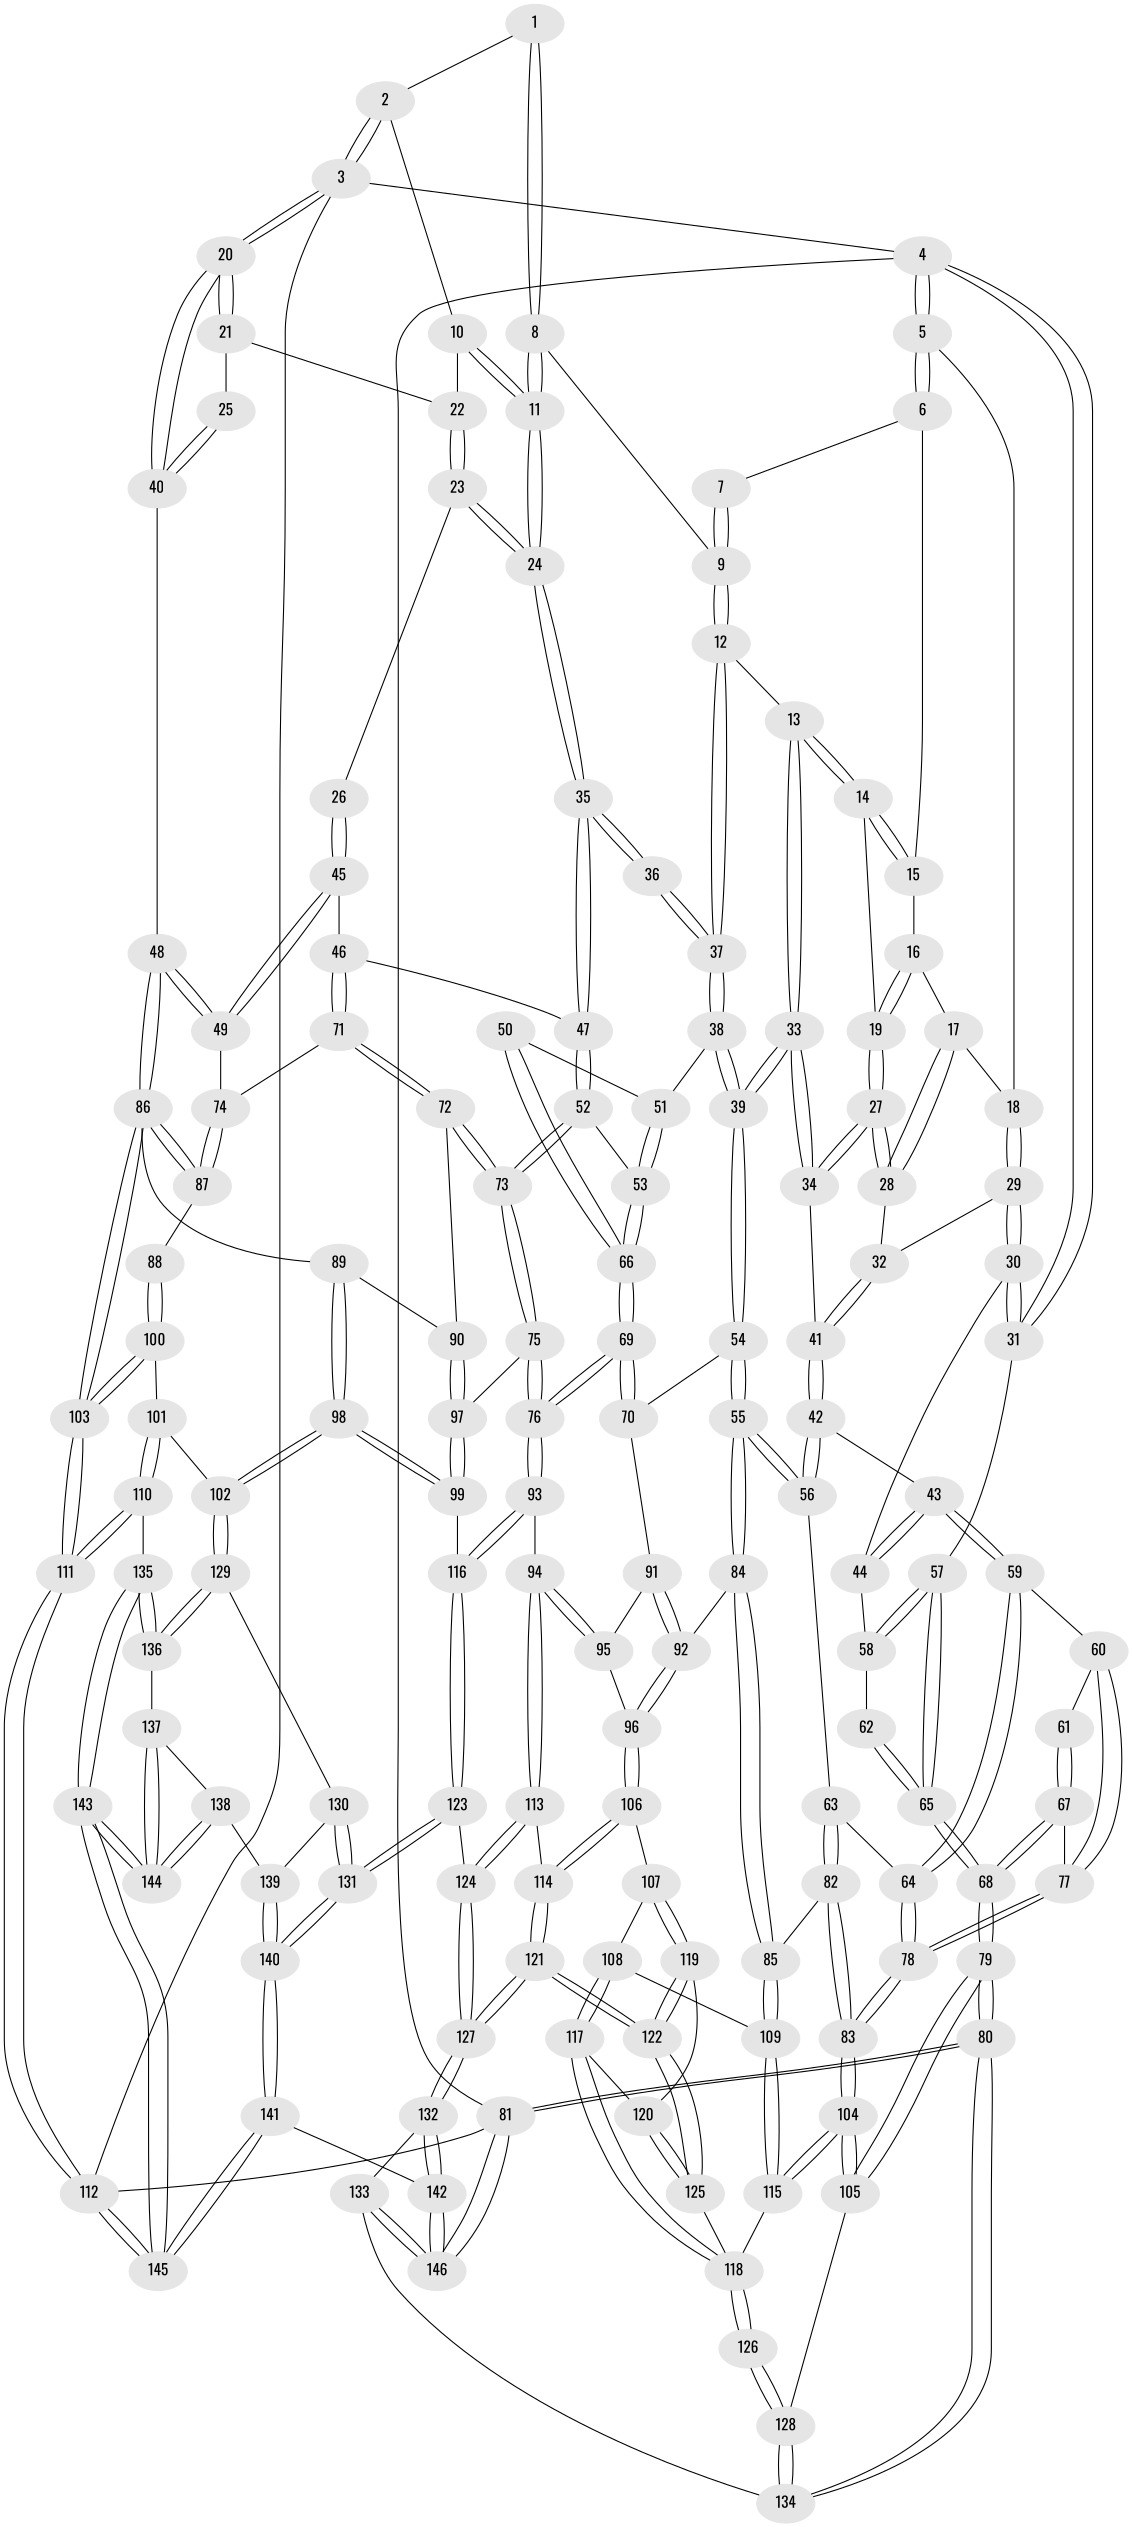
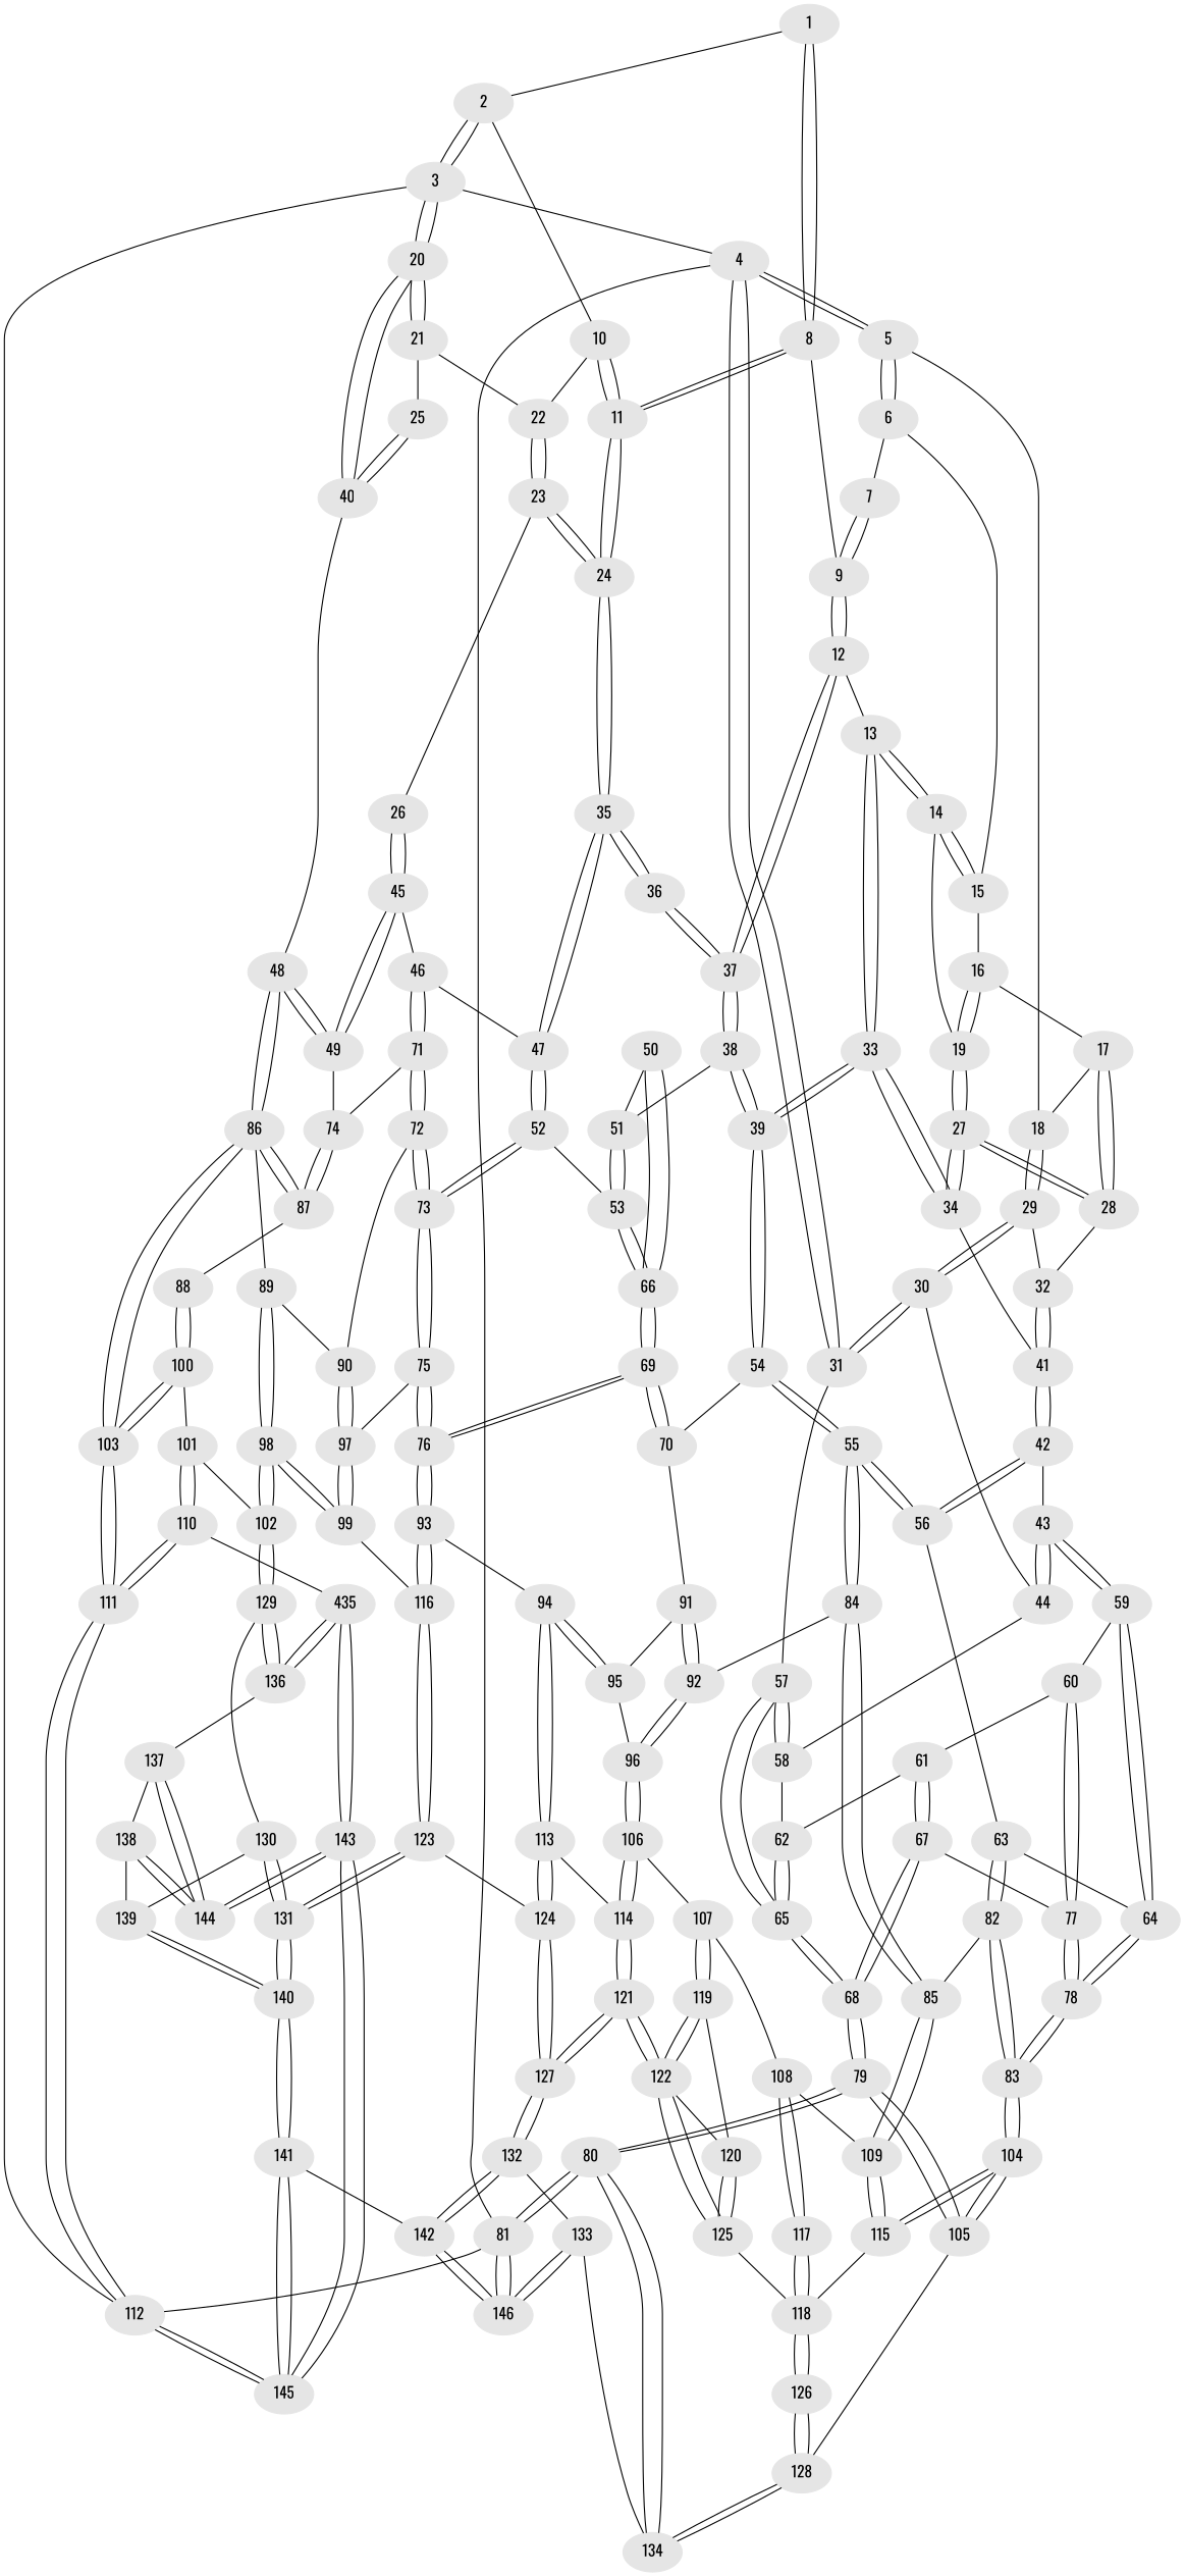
  graph {
    fontname=Oswald
    node [color=gray90 fontname=Oswald style=filled]
    edge [fontname=Oswald]
    1
    2
    8
    3
    10
    9
    11
    4
    20
    112
    22
    5
    31
    81
    21
    40
    145
    6
    18
    57
    146
    7
    15
    29
    16
    12
    24
    13
    37
    23
    35
    14
    33
    38
    19
    34
    39
    27
    17
    28
    32
    30
    25
    48
    26
    45
    36
    47
    46
    49
    41
    44
    58
    65
    42
    54
    52
    51
    50
    66
    55
    70
    86
    43
    56
    59
    63
    60
    64
    62
    71
    74
    72
    53
    73
    87
    103
    89
    69
    75
    84
    91
    85
    92
    82
    68
    61
    77
    78
    67
    83
    79
    76
    80
    105
    93
    95
    90
    97
    88
    99
    94
    116
    104
    134
    128
    109
    115
    96
    111
    100
    98
    101
    102
    106
    113
    123
    114
    124
    107
    129
    110
-   135
+   135 [label=435]
    130
    136
    118
    108
    119
    121
    117
    120
    122
    143
    127
    126
    131
    125
    132
    140
    133
    142
    139
    137
    141
    144
    138
    1 -- 2
    1 -- 8
    1 -- 8
    2 -- 3
    2 -- 3
    2 -- 10
    8 -- 9
    8 -- 11
    8 -- 11
    3 -- 4
    3 -- 20
    3 -- 20
    3 -- 112
    10 -- 11
    10 -- 11
    10 -- 22
    9 -- 12
    9 -- 12
    11 -- 24
    11 -- 24
    4 -- 5
    4 -- 5
    4 -- 31
    4 -- 31
    4 -- 81
    20 -- 21
    20 -- 21
    20 -- 40
    20 -- 40
    112 -- 145
    112 -- 145
    22 -- 23
    22 -- 23
    5 -- 6
    5 -- 6
    5 -- 18
    31 -- 57
    81 -- 112
    81 -- 146
    81 -- 146
    21 -- 22
    21 -- 25
    40 -- 48
    6 -- 7
    6 -- 15
    18 -- 29
    18 -- 29
    57 -- 58
    57 -- 58
    57 -- 65
    57 -- 65
    7 -- 9
    7 -- 9
    15 -- 16
    29 -- 32
    29 -- 30
    29 -- 30
    16 -- 19
    16 -- 19
    16 -- 17
    12 -- 13
    12 -- 37
    12 -- 37
    24 -- 35
    24 -- 35
    13 -- 14
    13 -- 14
    13 -- 33
    13 -- 33
    37 -- 38
    37 -- 38
    23 -- 24
    23 -- 24
    23 -- 26
    35 -- 36
    35 -- 36
    35 -- 47
    35 -- 47
    14 -- 15
    14 -- 15
    14 -- 19
    33 -- 34
    33 -- 34
    33 -- 39
    33 -- 39
    38 -- 39
    38 -- 39
    38 -- 51
    19 -- 27
    19 -- 27
    34 -- 41
    39 -- 54
    39 -- 54
    27 -- 34
    27 -- 34
    27 -- 28
    27 -- 28
    17 -- 18
    17 -- 28
    17 -- 28
    28 -- 32
    32 -- 41
    32 -- 41
    30 -- 31
    30 -- 31
    30 -- 44
    25 -- 40
    25 -- 40
    48 -- 49
    48 -- 49
    48 -- 86
    48 -- 86
    26 -- 45
    26 -- 45
    45 -- 46
    45 -- 49
    45 -- 49
    36 -- 37
    36 -- 37
    47 -- 52
    47 -- 52
    46 -- 47
    46 -- 71
    46 -- 71
    49 -- 74
    41 -- 42
    41 -- 42
    44 -- 58
    58 -- 62
    65 -- 68
    65 -- 68
    42 -- 43
    42 -- 56
    42 -- 56
    54 -- 55
    54 -- 55
    54 -- 70
    52 -- 53
    52 -- 73
    52 -- 73
    51 -- 53
    51 -- 53
    50 -- 51
    50 -- 66
    50 -- 66
    66 -- 69
    66 -- 69
    55 -- 56
    55 -- 56
    55 -- 84
    55 -- 84
    70 -- 91
    86 -- 87
    86 -- 87
    86 -- 103
    86 -- 103
    86 -- 89
    43 -- 44
    43 -- 44
    43 -- 59
    43 -- 59
    56 -- 63
    59 -- 60
    59 -- 64
    59 -- 64
    63 -- 64
    63 -- 82
    63 -- 82
    60 -- 61
    60 -- 77
    60 -- 77
    64 -- 78
    64 -- 78
    62 -- 65
    62 -- 65
    71 -- 74
    71 -- 72
    71 -- 72
    74 -- 87
    74 -- 87
    72 -- 73
    72 -- 73
    72 -- 90
    53 -- 66
    53 -- 66
    73 -- 75
    73 -- 75
    87 -- 88
    103 -- 111
    103 -- 111
    89 -- 90
    89 -- 98
    89 -- 98
    69 -- 70
    69 -- 70
    69 -- 76
    69 -- 76
    75 -- 76
    75 -- 76
    75 -- 97
    84 -- 85
    84 -- 85
    84 -- 92
    91 -- 92
    91 -- 92
    91 -- 95
    85 -- 109
    85 -- 109
    92 -- 96
    92 -- 96
    82 -- 85
    82 -- 83
    82 -- 83
    68 -- 79
    68 -- 79
+   61 -- 62
    61 -- 67
    61 -- 67
    77 -- 78
    77 -- 78
    78 -- 83
    78 -- 83
    67 -- 68
    67 -- 68
    67 -- 77
    83 -- 104
    83 -- 104
    79 -- 80
    79 -- 80
    79 -- 105
    79 -- 105
    76 -- 93
    76 -- 93
    80 -- 81
    80 -- 81
    80 -- 134
    80 -- 134
    105 -- 128
    93 -- 94
    93 -- 116
    93 -- 116
    95 -- 96
    90 -- 97
    90 -- 97
    97 -- 99
    97 -- 99
    88 -- 100
    88 -- 100
    99 -- 116
    94 -- 95
    94 -- 95
    94 -- 113
    94 -- 113
    116 -- 123
    116 -- 123
    104 -- 105
    104 -- 105
    104 -- 115
    104 -- 115
    128 -- 134
    128 -- 134
    109 -- 115
    109 -- 115
    115 -- 118
    96 -- 106
    96 -- 106
    111 -- 112
    111 -- 112
    100 -- 103
    100 -- 103
    100 -- 101
    98 -- 99
    98 -- 99
    98 -- 102
    98 -- 102
    101 -- 102
    101 -- 110
    101 -- 110
    102 -- 129
    102 -- 129
    106 -- 114
    106 -- 114
    106 -- 107
    113 -- 114
    113 -- 124
    113 -- 124
    123 -- 124
    123 -- 131
    123 -- 131
    114 -- 121
    114 -- 121
    124 -- 127
    124 -- 127
    107 -- 108
    107 -- 119
    107 -- 119
    129 -- 130
    129 -- 136
    129 -- 136
    110 -- 111
    110 -- 111
    110 -- 135
    135 -- 136
    135 -- 136
    135 -- 143
    135 -- 143
    130 -- 131
    130 -- 131
    130 -- 139
    136 -- 137
    118 -- 126
    118 -- 126
    108 -- 109
    108 -- 117
    108 -- 117
    119 -- 120
    119 -- 122
    119 -- 122
    121 -- 122
    121 -- 122
    121 -- 127
    121 -- 127
    117 -- 118
    117 -- 118
-   117 -- 120
+   122 -- 120
    120 -- 125
    120 -- 125
    122 -- 125
    122 -- 125
    143 -- 145
    143 -- 145
    143 -- 144
    143 -- 144
    127 -- 132
    127 -- 132
    126 -- 128
    126 -- 128
    131 -- 140
    131 -- 140
    125 -- 118
    132 -- 133
    132 -- 142
    132 -- 142
    140 -- 141
    140 -- 141
    133 -- 146
    133 -- 146
    133 -- 134
    142 -- 146
    142 -- 146
    139 -- 140
    139 -- 140
    137 -- 144
    137 -- 144
    137 -- 138
    141 -- 145
    141 -- 145
    141 -- 142
    138 -- 139
    138 -- 144
    138 -- 144
  }
